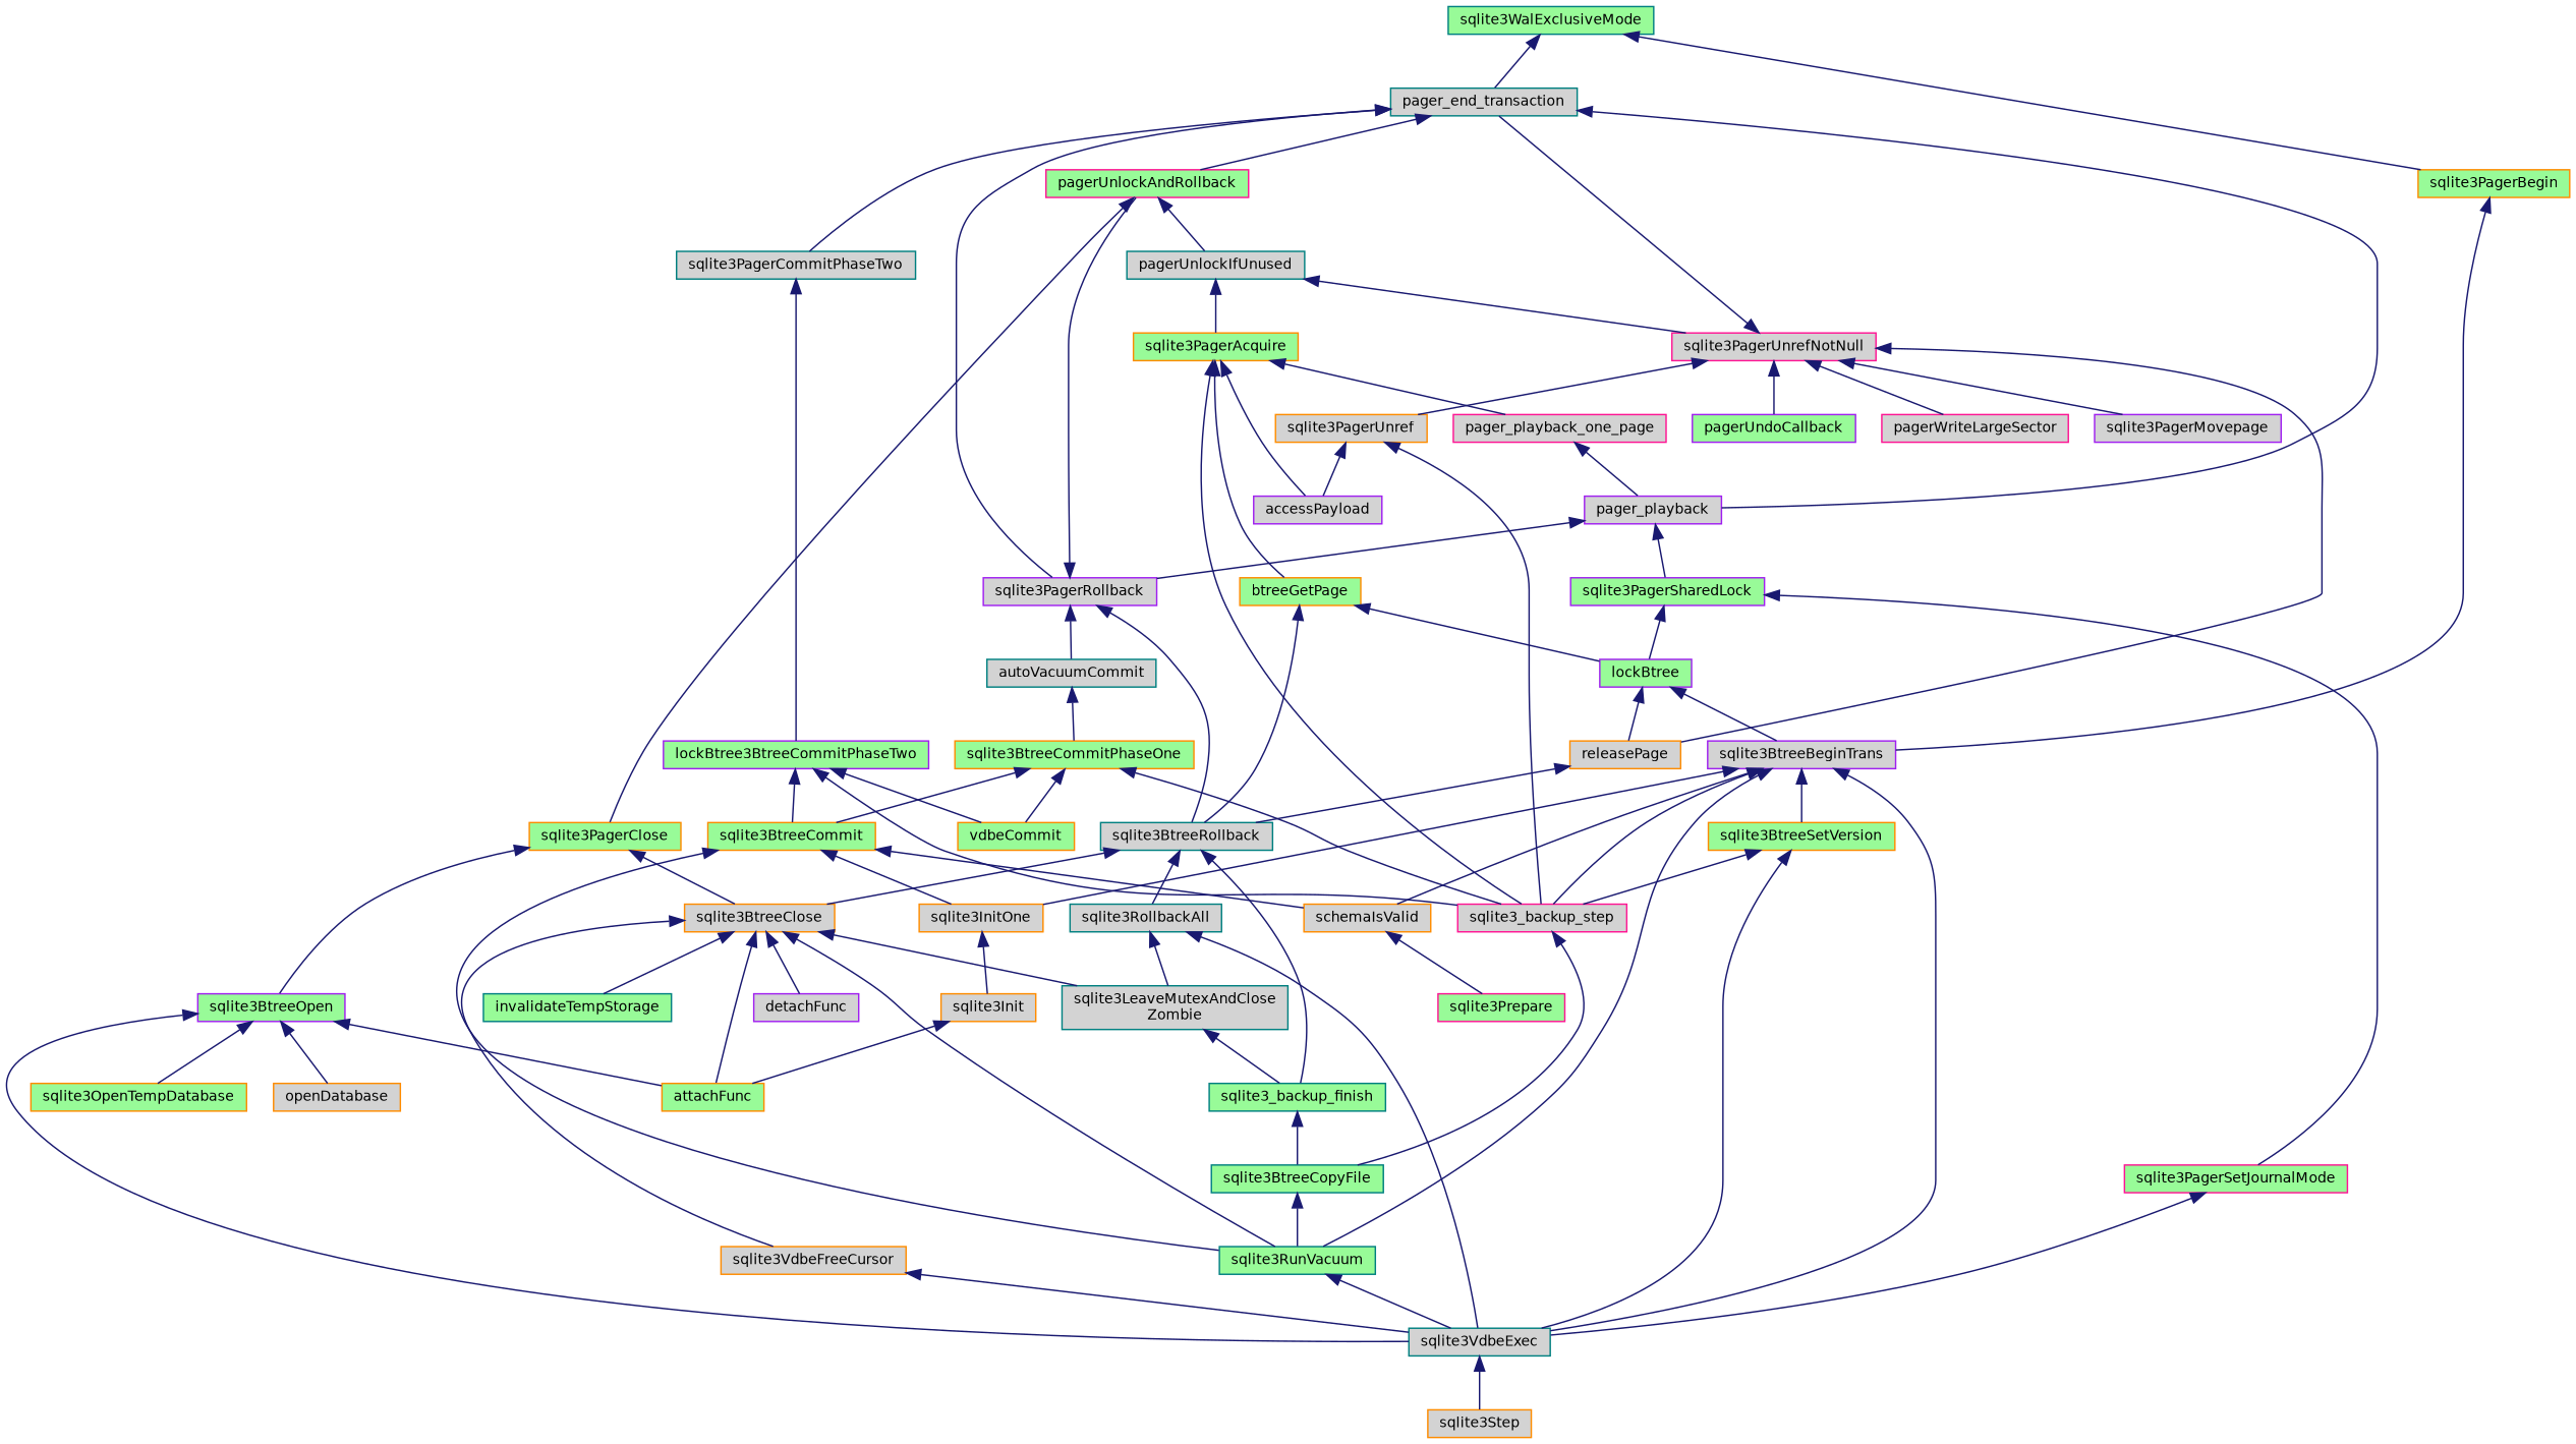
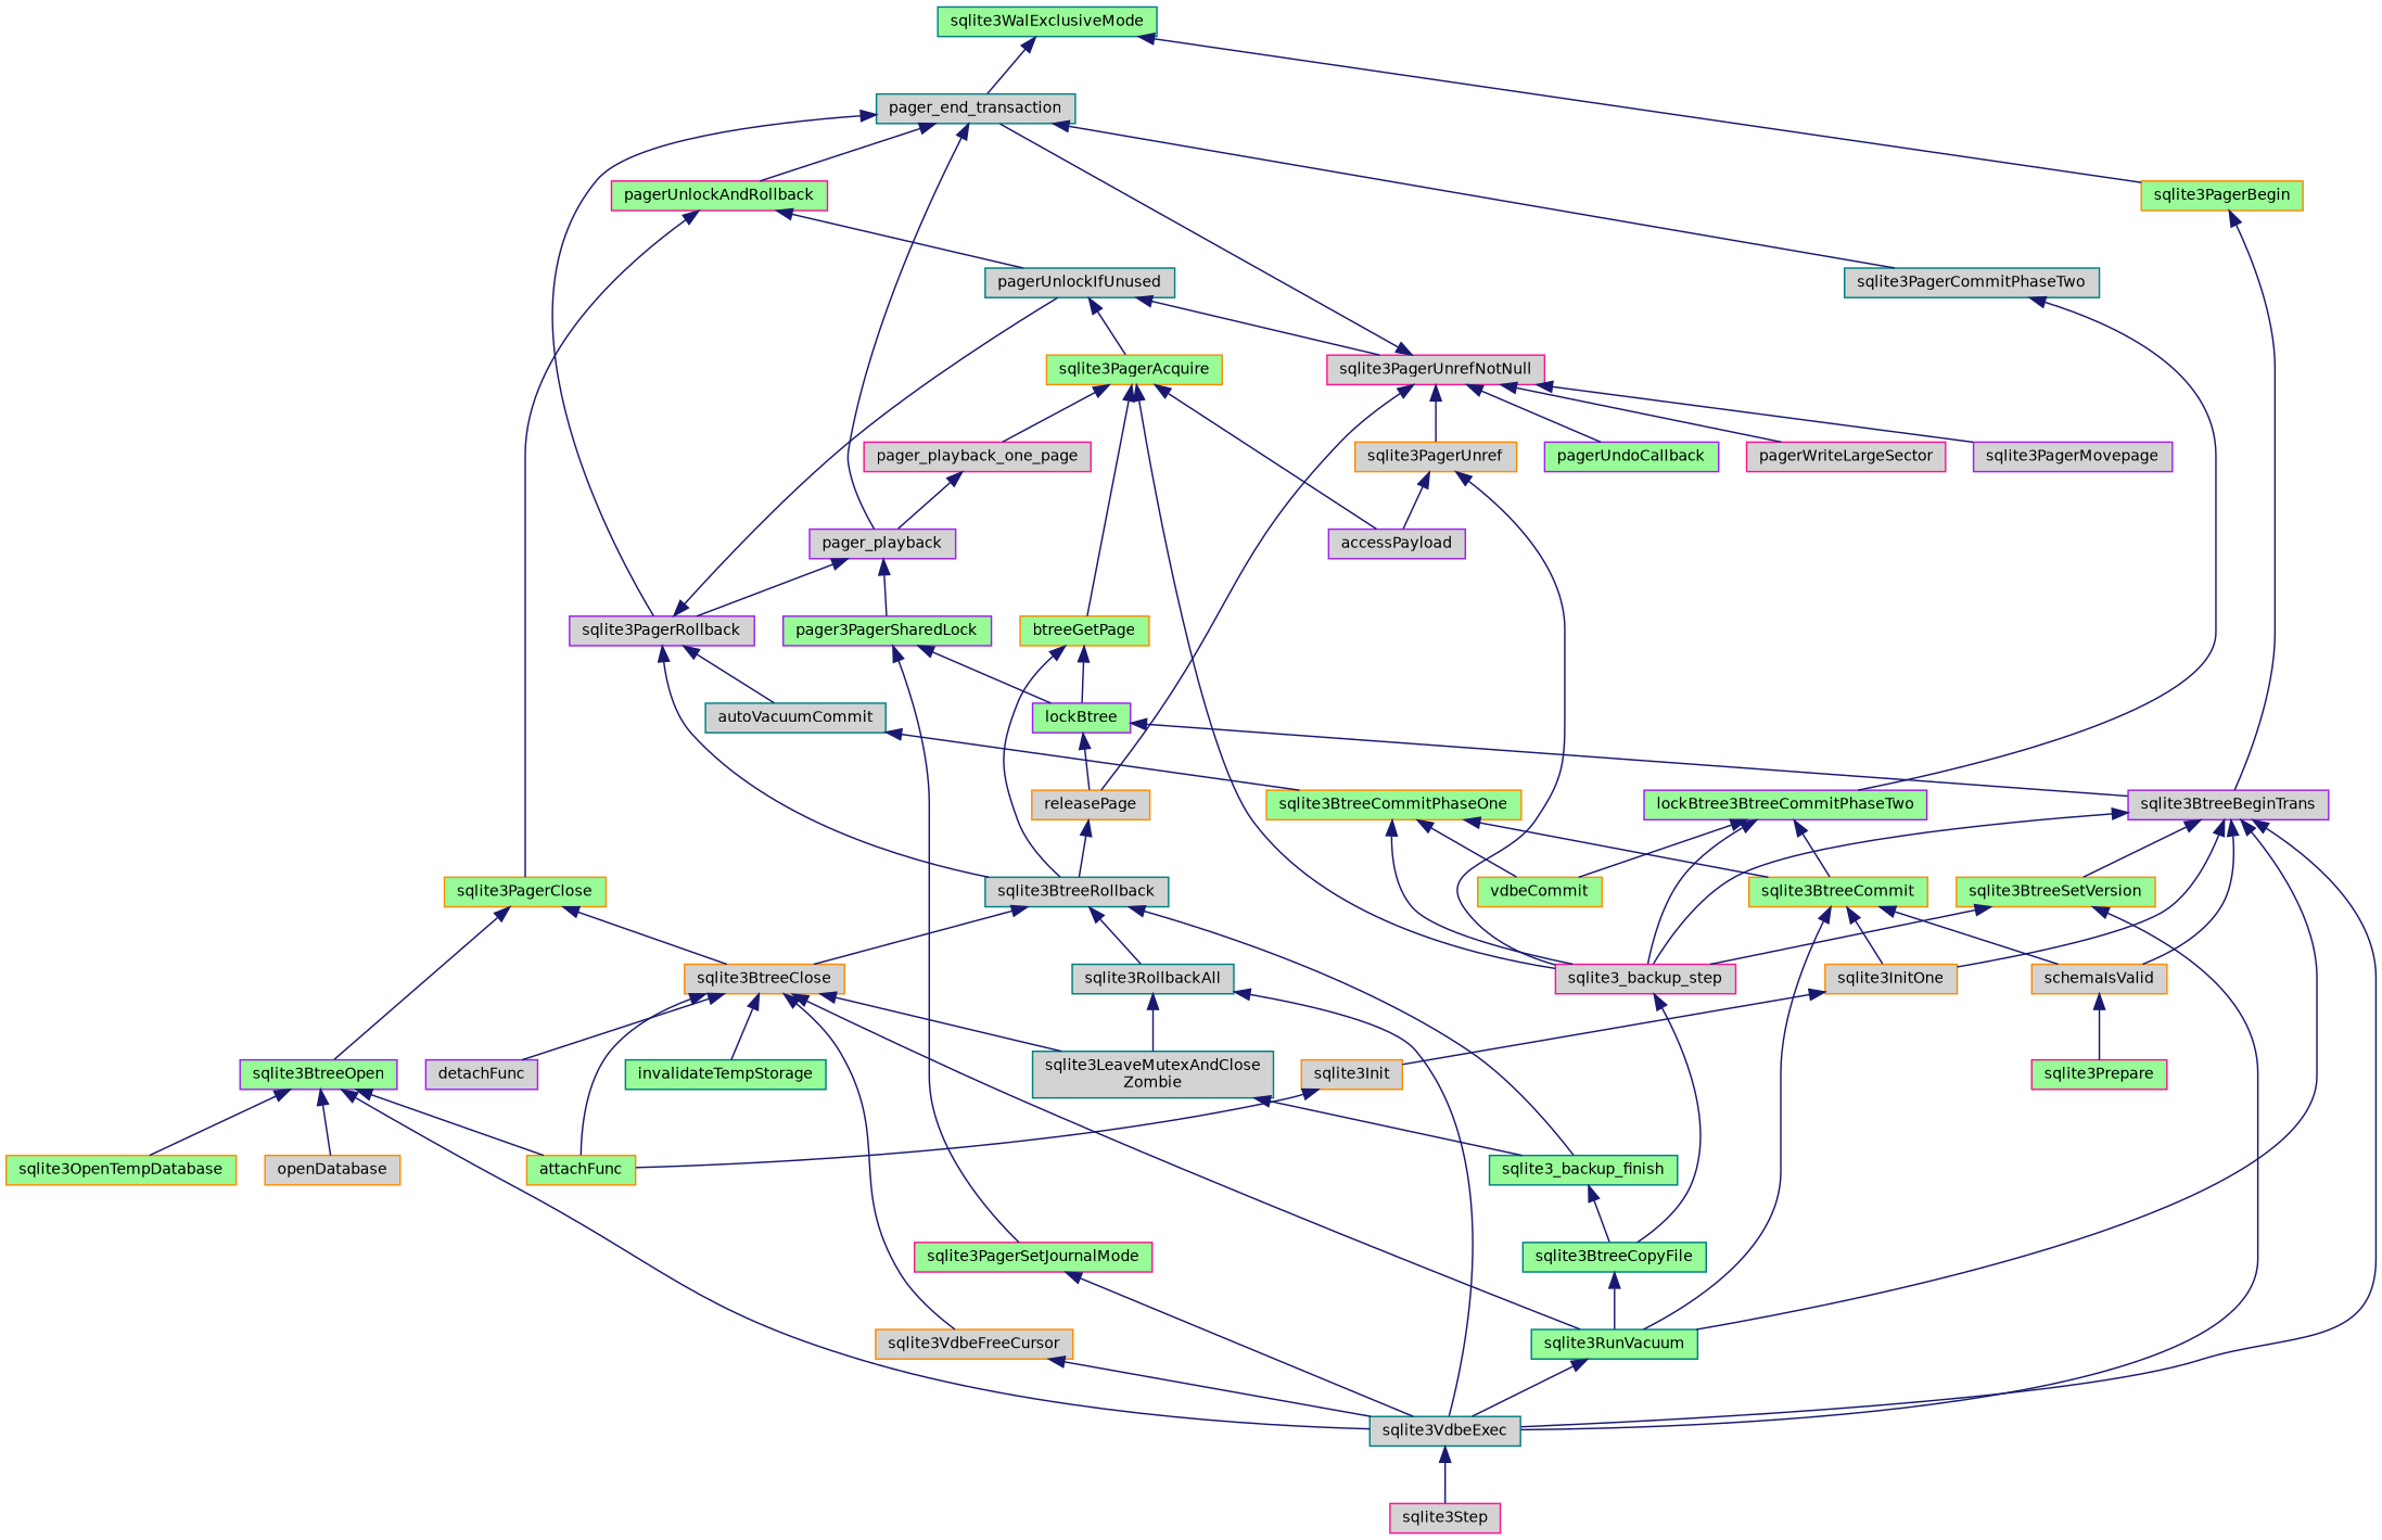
  digraph {
    fontname="DejaVu Sans"
    rankdir=TB
    node [color=darkorange fillcolor=lightgrey fontname="DejaVu Sans" fontsize=10 shape=record style=filled]
    edge [color=midnightblue dir=back fontname="DejaVu Sans" fontsize=10 labelfontname=FreeSans labelfontsize=10 style=solid]
    n1 [color=teal fillcolor=palegreen fontcolor=black height=0.2 label=sqlite3WalExclusiveMode width=0.4]
    n2 [color=teal height=0.2 label=pager_end_transaction width=0.4]
    n3 [fillcolor=palegreen height=0.2 label=sqlite3PagerBegin width=0.4]
    n4 [color=deeppink fillcolor=palegreen height=0.2 label=pagerUnlockAndRollback width=0.4]
    n5 [color=purple height=0.2 label=pager_playback width=0.4]
    n6 [color=purple height=0.2 label=sqlite3PagerRollback width=0.4]
    n7 [color=teal height=0.2 label=sqlite3PagerCommitPhaseTwo width=0.4]
    n8 [color=purple height=0.2 label=sqlite3BtreeBeginTrans width=0.4]
    n9 [fillcolor=palegreen height=0.2 label=sqlite3PagerClose width=0.4]
    n10 [color=teal height=0.2 label=pagerUnlockIfUnused width=0.4]
-   n11 [color=purple fillcolor=palegreen height=0.2 label=sqlite3PagerSharedLock width=0.4]
+   n11 [color=purple fillcolor=palegreen height=0.2 label=pager3PagerSharedLock width=0.4]
    n12 [color=teal height=0.2 label=autoVacuumCommit width=0.4]
    n13 [color=teal height=0.2 label=sqlite3BtreeRollback width=0.4]
    n14 [color=purple fillcolor=palegreen height=0.2 label=lockBtree3BtreeCommitPhaseTwo width=0.4]
    n15 [color=purple fillcolor=palegreen height=0.2 label=sqlite3BtreeOpen width=0.4]
    n16 [height=0.2 label=sqlite3BtreeClose width=0.4]
    n17 [fillcolor=palegreen height=0.2 label=sqlite3PagerAcquire width=0.4]
    n18 [color=deeppink height=0.2 label=sqlite3PagerUnrefNotNull width=0.4]
    n19 [color=teal height=0.2 label=sqlite3VdbeExec width=0.4]
    n20 [fillcolor=palegreen height=0.2 label=attachFunc width=0.4]
    n21 [fillcolor=palegreen height=0.2 label=sqlite3OpenTempDatabase width=0.4]
    n22 [height=0.2 label=openDatabase width=0.4]
    n23 [height=0.2 label=sqlite3VdbeFreeCursor width=0.4]
    n24 [color=purple height=0.2 label=detachFunc width=0.4]
    n25 [color=teal fillcolor=palegreen height=0.2 label=invalidateTempStorage width=0.4]
    n26 [color=teal fillcolor=palegreen height=0.2 label=sqlite3RunVacuum width=0.4]
    n27 [color=teal height=0.2 label="sqlite3LeaveMutexAndClose\lZombie" width=0.4]
-   n28 [height=0.2 label=sqlite3Step width=0.4]
+   n28 [color=deeppink height=0.2 label=sqlite3Step width=0.4]
    n29 [color=teal fillcolor=palegreen height=0.2 label=sqlite3_backup_finish width=0.4]
    n30 [color=teal fillcolor=palegreen height=0.2 label=sqlite3BtreeCopyFile width=0.4]
    n31 [color=deeppink height=0.2 label=pager_playback_one_page width=0.4]
    n32 [color=deeppink height=0.2 label=sqlite3_backup_step width=0.4]
    n33 [fillcolor=palegreen height=0.2 label=btreeGetPage width=0.4]
    n34 [color=purple height=0.2 label=accessPayload width=0.4]
    n35 [color=purple fillcolor=palegreen height=0.2 label=pagerUndoCallback width=0.4]
    n36 [height=0.2 label=sqlite3PagerUnref width=0.4]
    n37 [color=deeppink height=0.2 label=pagerWriteLargeSector width=0.4]
    n38 [color=purple height=0.2 label=sqlite3PagerMovepage width=0.4]
    n39 [height=0.2 label=releasePage width=0.4]
    n40 [color=purple fillcolor=palegreen height=0.2 label=lockBtree width=0.4]
    n41 [color=deeppink fillcolor=palegreen height=0.2 label=sqlite3PagerSetJournalMode width=0.4]
    n42 [fillcolor=palegreen height=0.2 label=sqlite3BtreeSetVersion width=0.4]
    n43 [height=0.2 label=sqlite3InitOne width=0.4]
    n44 [height=0.2 label=schemaIsValid width=0.4]
    n45 [height=0.2 label=sqlite3Init width=0.4]
    n46 [color=deeppink fillcolor=palegreen height=0.2 label=sqlite3Prepare width=0.4]
    n47 [fillcolor=palegreen height=0.2 label=sqlite3BtreeCommitPhaseOne width=0.4]
    n48 [color=teal height=0.2 label=sqlite3RollbackAll width=0.4]
    n49 [fillcolor=palegreen height=0.2 label=sqlite3BtreeCommit width=0.4]
    n50 [fillcolor=palegreen height=0.2 label=vdbeCommit width=0.4]
    n1 -> n2
    n1 -> n3
    n2 -> n4
    n2 -> n5
    n2 -> n6
    n2 -> n7
    n3 -> n8
    n4 -> n9
    n4 -> n10
    n5 -> n6
    n5 -> n11
-   n6 -> n4
+   n6 -> n10
    n6 -> n12
    n6 -> n13
    n7 -> n14
    n8 -> n19
    n8 -> n26
    n8 -> n32
    n8 -> n42
    n8 -> n43
    n8 -> n44
    n9 -> n15
    n9 -> n16
    n10 -> n17
    n10 -> n18
    n11 -> n40
    n11 -> n41
    n12 -> n47
    n13 -> n16
    n13 -> n29
    n13 -> n48
    n14 -> n32
    n14 -> n49
    n14 -> n50
    n15 -> n19
    n15 -> n20
    n15 -> n21
    n15 -> n22
    n16 -> n20
    n16 -> n23
    n16 -> n24
    n16 -> n25
    n16 -> n26
    n16 -> n27
    n17 -> n31
    n17 -> n32
    n17 -> n33
    n17 -> n34
    n18 -> n2
    n18 -> n35
    n18 -> n36
    n18 -> n37
    n18 -> n38
    n18 -> n39
    n19 -> n28
    n23 -> n19
    n26 -> n19
    n27 -> n29
    n29 -> n30
    n30 -> n26
    n31 -> n5
    n32 -> n30
    n33 -> n13
    n33 -> n40
    n36 -> n32
    n36 -> n34
    n39 -> n13
    n40 -> n8
    n40 -> n39
    n41 -> n19
    n42 -> n19
    n42 -> n32
    n43 -> n45
    n44 -> n46
    n45 -> n20
    n47 -> n32
    n47 -> n49
    n47 -> n50
    n48 -> n19
    n48 -> n27
    n49 -> n26
    n49 -> n43
    n49 -> n44
  }
